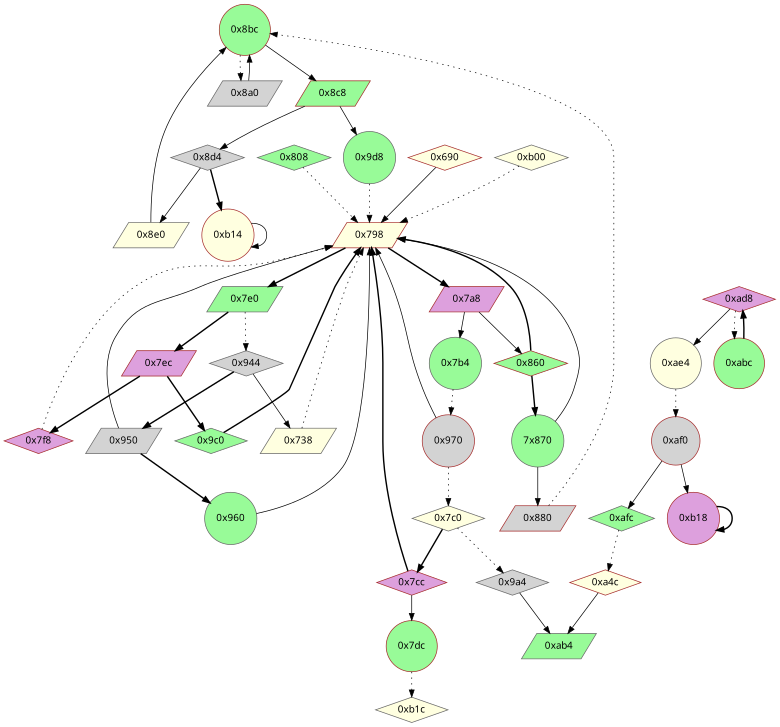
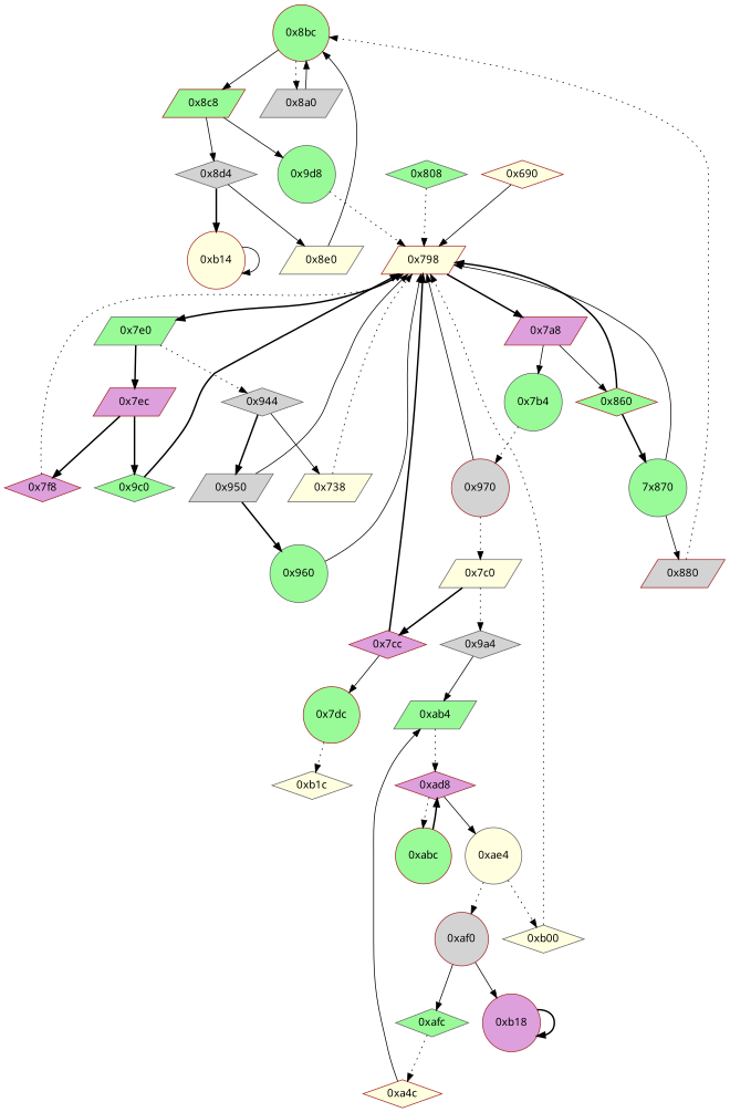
  digraph {
    fontname="Noto Sans"
    node [color=gray40 fillcolor=palegreen fontname="Noto Sans" opcode="[u'ldr', u'cmp', u'b']" shape=diamond style=filled]
    edge [fontname="Noto Sans" style=solid]
    "0x8bc" [color=brown shape=circle]
    "0x8c8" [color=brown shape=parallelogram]
    "0x8a0" [fillcolor=lightgrey opcode="[u'str', u'str', u'str', u'ldr', u'cmp', u'mov', u'mov']" shape=parallelogram]
    "0x9d8" [opcode="[u'ldr', u'ldr', u'ldr', u'cmp', u'mov', u'mov', u'strb', u'ldr', u'ldr', u'sub', u'mul', u'mvn', u'ldr', u'ldr', u'ldr', u'orr', u'mov', u'cmn', u'mov', u'cmp', u'mov', u'mov', u'mov', u'cmn', u'mov', u'mov', u'teq', u'mov', u'b']" shape=circle]
    "0x8d4" [fillcolor=lightgrey]
    "0x798" [color=brown fillcolor=lightyellow opcode="[u'mov', u'ldr', u'cmp', u'b']" shape=parallelogram]
    "0xb14" [color=brown fillcolor=lightyellow opcode="[u'b']" shape=circle]
    "0x8e0" [fillcolor=lightyellow opcode="[u'ldr', u'ldr', u'mvn', u'bic', u'and', u'orr', u'ldr', u'and', u'bic', u'orr', u'eor', u'ldr', u'ldrb', u'bic', u'bic', u'orr', u'ldr', u'ldr', u'ldr', u'add', u'add', u'sub', u'add', u'ldr', u'b']" shape=parallelogram]
    "0x7a8" [color=brown fillcolor=plum shape=parallelogram]
    "0x7e0" [shape=parallelogram]
    "0x860" [color=brown opcode="[u'ldr', u'cmp', u'mov', u'b']"]
    "0x7b4" [shape=circle]
    "0x944" [fillcolor=lightgrey]
    "0x7ec" [color=brown fillcolor=plum shape=parallelogram]
    "0xab4" [opcode="[u'ldr', u'b']" shape=parallelogram]
    "0xad8" [color=brown fillcolor=plum]
    "0xae4" [fillcolor=lightyellow shape=circle]
    "0xabc" [color=brown opcode="[u'str', u'str', u'str', u'ldr', u'cmp', u'mov', u'mov']" shape=circle]
    "0xb00" [fillcolor=lightyellow opcode="[u'ldr', u'mov', u'mvn', u'ldr', u'b']"]
    "0xaf0" [color=brown fillcolor=lightgrey shape=circle]
    "0x950" [fillcolor=lightgrey opcode="[u'ldr', u'cmp', u'mov', u'b']" shape=parallelogram]
    "0x960" [opcode="[u'ldr', u'bl', u'ldr', u'b']" shape=circle]
    "0x808" [opcode="[u'ldr', u'ldr', u'ldr', u'sub', u'mul', u'mvn', u'ldr', u'orr', u'mov', u'cmn', u'mov', u'ldr', u'cmp', u'mov', u'mov', u'mov', u'cmn', u'mov', u'mov', u'teq', u'mov', u'b']"]
    "0x738" [fillcolor=lightyellow opcode="[u'ldr', u'mov', u'ldr', u'ldr', u'add', u'sub', u'sub', u'mul', u'eor', u'and', u'ldr', u'mov', u'mov', u'ldr', u'ldr', u'cmp', u'mov', u'teq', u'ldr', u'mov', u'cmp', u'mov', u'cmp', u'mov']" shape=parallelogram]
    n25 [label="7x870" opcode="[u'ldr', u'cmp', u'mov', u'b']" shape=circle]
    "0x880" [color=brown fillcolor=lightgrey opcode="[u'str', u'ldr', u'mov', u'bl', u'ldr', u'mov', u'mov', u'b']" shape=parallelogram]
    "0x970" [color=brown fillcolor=lightgrey opcode="[u'ldrb', u'ldrb', u'ldr', u'eor', u'tst', u'mov', u'mov', u'cmp', u'mov', u'mov', u'cmp', u'mov', u'b']" shape=circle]
-   "0x7c0" [fillcolor=lightyellow]
+   "0x7c0" [fillcolor=lightyellow shape=parallelogram]
    "0x7cc" [color=brown fillcolor=plum opcode="[u'ldr', u'cmp', u'mov', u'b']"]
    "0x9a4" [fillcolor=lightgrey opcode="[u'ldr', u'mov', u'mov', u'bl', u'mov', u'mov', u'b']"]
    "0xb1c" [fillcolor=lightyellow opcode="[u'ldr', u'ldr', u'ldr', u'ldr', u'sub', u'mov', u'sub', u'pop']"]
    "0x7dc" [color=brown opcode="[u'b']" shape=circle]
    "0xafc" [opcode="[u'b']"]
    "0xa4c" [color=brown fillcolor=lightyellow opcode="[u'ldr', u'ldr', u'mvn', u'bic', u'and', u'orr', u'ldr', u'and', u'bic', u'orr', u'eor', u'ldr', u'bic', u'bic', u'orr', u'ldr', u'ldrb', u'bic', u'bic', u'orr', u'eor', u'ldr', u'add', u'ldr', u'rsb', u'rsb']"]
    "0x7f8" [color=brown fillcolor=plum opcode="[u'ldr', u'cmp', u'mov', u'b']"]
    "0x9c0" [opcode="[u'ldrb', u'ldr', u'cmp', u'ldr', u'mov', u'b']"]
    "0xb18" [color=brown fillcolor=plum opcode="[u'b']" shape=circle]
    "0x690" [color=brown fillcolor=lightyellow opcode="[u'push', u'add', u'sub', u'ldr', u'mov', u'mvn', u'ldr', u'ldr', u'str', u'ldr', u'ldr', u'rsb', u'mvn', u'mul', u'mov', u'eor', u'tst', u'ldr', u'mov', u'mov', u'strb', u'ldr', u'cmp', u'mov', u'strb', u'ldr', u'ldr', u'str', u'ldr', u'ldr', u'ldr', u'ldr', u'str', u'ldr', u'str', u'ldr', u'str', u'ldr', u'ldr', u'add', u'str', u'b']"]
    "0x8bc" -> "0x8c8"
    "0x8bc" -> "0x8a0" [style=dotted]
    "0x8c8" -> "0x9d8"
    "0x8c8" -> "0x8d4"
    "0x8a0" -> "0x8bc"
    "0x9d8" -> "0x798" [style=dotted]
    "0x8d4" -> "0xb14" [style=bold]
    "0x8d4" -> "0x8e0"
    "0x798" -> "0x7a8" [style=bold]
    "0x798" -> "0x7e0" [style=bold]
    "0xb14" -> "0xb14"
    "0x8e0" -> "0x8bc"
    "0x7a8" -> "0x860"
    "0x7a8" -> "0x7b4"
    "0x7e0" -> "0x944" [style=dotted]
    "0x7e0" -> "0x7ec" [style=bold]
    "0x860" -> "0x798" [style=bold]
    "0x860" -> n25 [style=bold]
    "0x7b4" -> "0x970" [style=dotted]
    "0x944" -> "0x950" [style=bold]
    "0x944" -> "0x738"
    "0x7ec" -> "0x7f8" [style=bold]
    "0x7ec" -> "0x9c0" [style=bold]
+   "0xab4" -> "0xad8" [style=dotted]
    "0xad8" -> "0xae4"
    "0xad8" -> "0xabc" [style=dotted]
+   "0xae4" -> "0xb00" [style=dotted]
    "0xae4" -> "0xaf0" [style=dotted]
    "0xabc" -> "0xad8" [style=bold]
    "0xb00" -> "0x798" [style=dotted]
    "0xaf0" -> "0xafc"
    "0xaf0" -> "0xb18"
    "0x950" -> "0x798"
    "0x950" -> "0x960" [style=bold]
    "0x960" -> "0x798"
    "0x808" -> "0x798" [style=dotted]
    "0x738" -> "0x798" [style=dotted]
    n25 -> "0x798"
    n25 -> "0x880"
    "0x880" -> "0x8bc" [style=dotted]
    "0x970" -> "0x798"
    "0x970" -> "0x7c0" [style=dotted]
    "0x7c0" -> "0x7cc" [style=bold]
    "0x7c0" -> "0x9a4" [style=dotted]
    "0x7cc" -> "0x798" [style=bold]
    "0x7cc" -> "0x7dc"
    "0x9a4" -> "0xab4"
    "0x7dc" -> "0xb1c" [style=dotted]
    "0xafc" -> "0xa4c" [style=dotted]
    "0xa4c" -> "0xab4"
    "0x7f8" -> "0x798" [style=dotted]
    "0x9c0" -> "0x798" [style=bold]
    "0xb18" -> "0xb18" [style=bold]
    "0x690" -> "0x798"
  }
